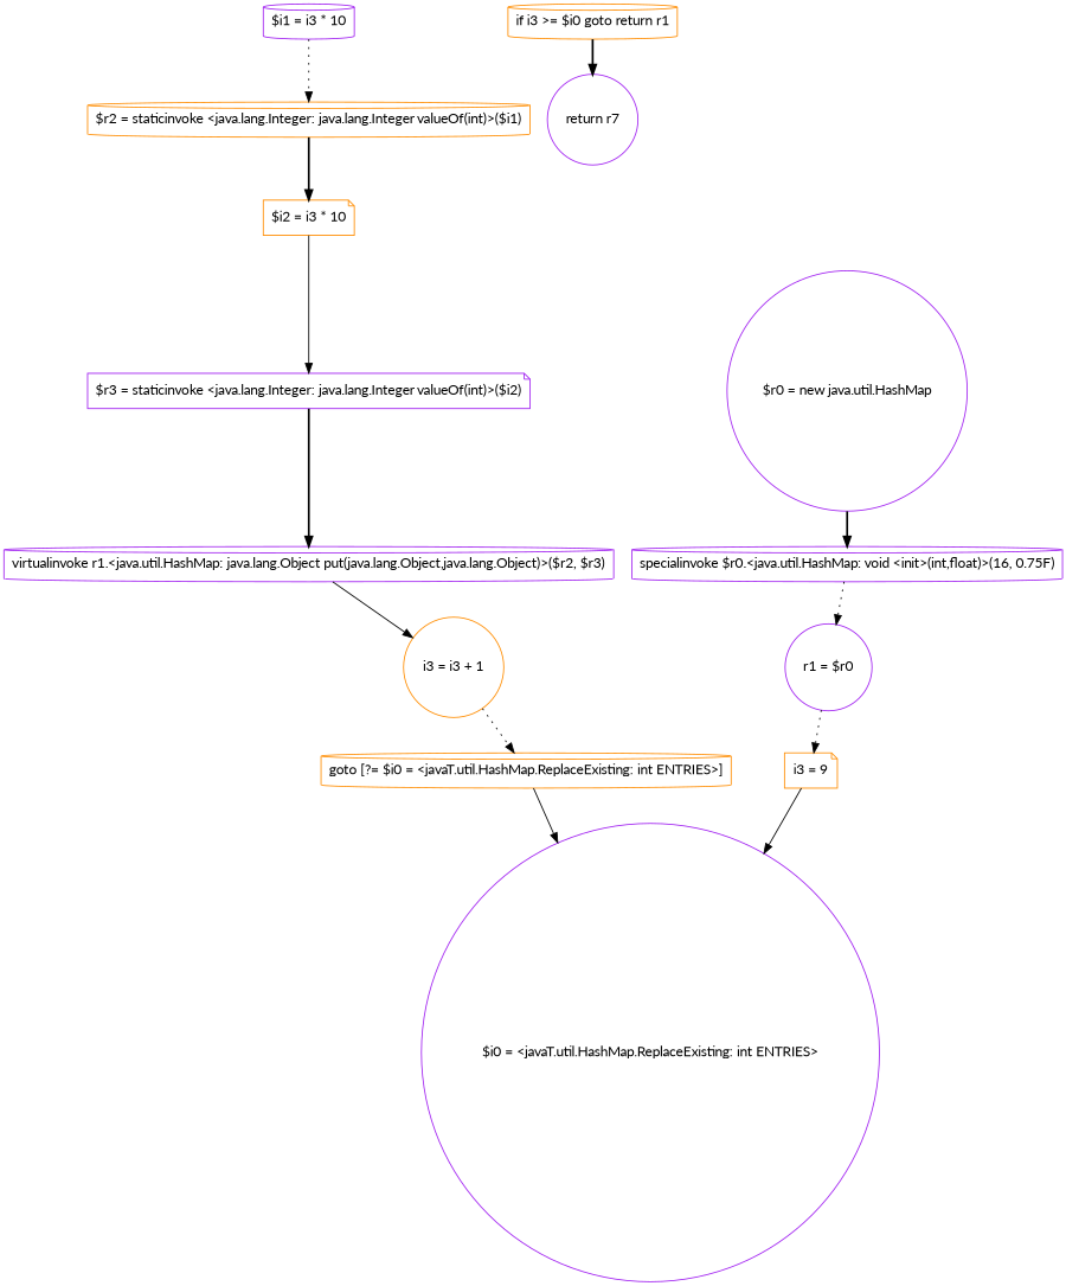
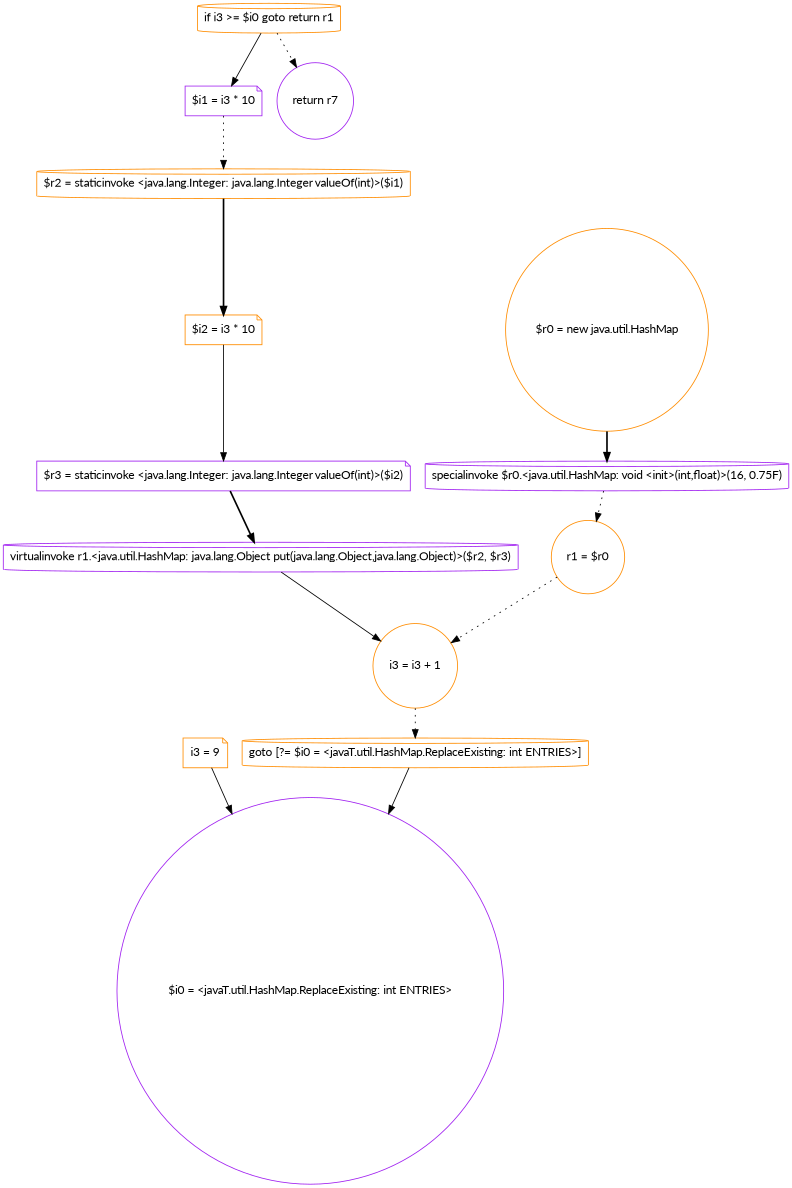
  digraph {
    fontname=Lato
    node [color=purple fontname=Lato shape=cylinder]
    edge [fontname=Lato style=solid]
    "specialinvoke $r0.<java.util.HashMap: void <init>(int,float)>(16, 0.75F)"
-   "$r0 = new java.util.HashMap" [shape=circle]
-   "r1 = $r0" [shape=circle]
+   "$r0 = new java.util.HashMap" [color=darkorange shape=circle]
+   "r1 = $r0" [color=darkorange shape=circle]
    n4 [color=darkorange label="i3 = 9" shape=note]
    "$i0 = <javaT.util.HashMap.ReplaceExisting: int ENTRIES>" [shape=circle]
    "if i3 >= $i0 goto return r1" [color=darkorange]
-   "$i1 = i3 * 10"
+   "$i1 = i3 * 10" [shape=note]
    n8 [label="return r7" shape=circle]
    "$r2 = staticinvoke <java.lang.Integer: java.lang.Integer valueOf(int)>($i1)" [color=darkorange]
    "$i2 = i3 * 10" [color=darkorange shape=note]
    "$r3 = staticinvoke <java.lang.Integer: java.lang.Integer valueOf(int)>($i2)" [shape=note]
    "virtualinvoke r1.<java.util.HashMap: java.lang.Object put(java.lang.Object,java.lang.Object)>($r2, $r3)"
    "i3 = i3 + 1" [color=darkorange shape=circle]
    "goto [?= $i0 = <javaT.util.HashMap.ReplaceExisting: int ENTRIES>]" [color=darkorange]
    "specialinvoke $r0.<java.util.HashMap: void <init>(int,float)>(16, 0.75F)" -> "r1 = $r0" [style=dotted]
    "$r0 = new java.util.HashMap" -> "specialinvoke $r0.<java.util.HashMap: void <init>(int,float)>(16, 0.75F)" [style=bold]
-   "r1 = $r0" -> n4 [style=dotted]
+   "r1 = $r0" -> "i3 = i3 + 1" [style=dotted]
    n4 -> "$i0 = <javaT.util.HashMap.ReplaceExisting: int ENTRIES>"
-   "if i3 >= $i0 goto return r1" -> n8 [style=bold]
+   "if i3 >= $i0 goto return r1" -> "$i1 = i3 * 10"
+   "if i3 >= $i0 goto return r1" -> n8 [style=dotted]
    "$i1 = i3 * 10" -> "$r2 = staticinvoke <java.lang.Integer: java.lang.Integer valueOf(int)>($i1)" [style=dotted]
    "$r2 = staticinvoke <java.lang.Integer: java.lang.Integer valueOf(int)>($i1)" -> "$i2 = i3 * 10" [style=bold]
    "$i2 = i3 * 10" -> "$r3 = staticinvoke <java.lang.Integer: java.lang.Integer valueOf(int)>($i2)"
    "$r3 = staticinvoke <java.lang.Integer: java.lang.Integer valueOf(int)>($i2)" -> "virtualinvoke r1.<java.util.HashMap: java.lang.Object put(java.lang.Object,java.lang.Object)>($r2, $r3)" [style=bold]
    "virtualinvoke r1.<java.util.HashMap: java.lang.Object put(java.lang.Object,java.lang.Object)>($r2, $r3)" -> "i3 = i3 + 1"
    "i3 = i3 + 1" -> "goto [?= $i0 = <javaT.util.HashMap.ReplaceExisting: int ENTRIES>]" [style=dotted]
    "goto [?= $i0 = <javaT.util.HashMap.ReplaceExisting: int ENTRIES>]" -> "$i0 = <javaT.util.HashMap.ReplaceExisting: int ENTRIES>"
  }
